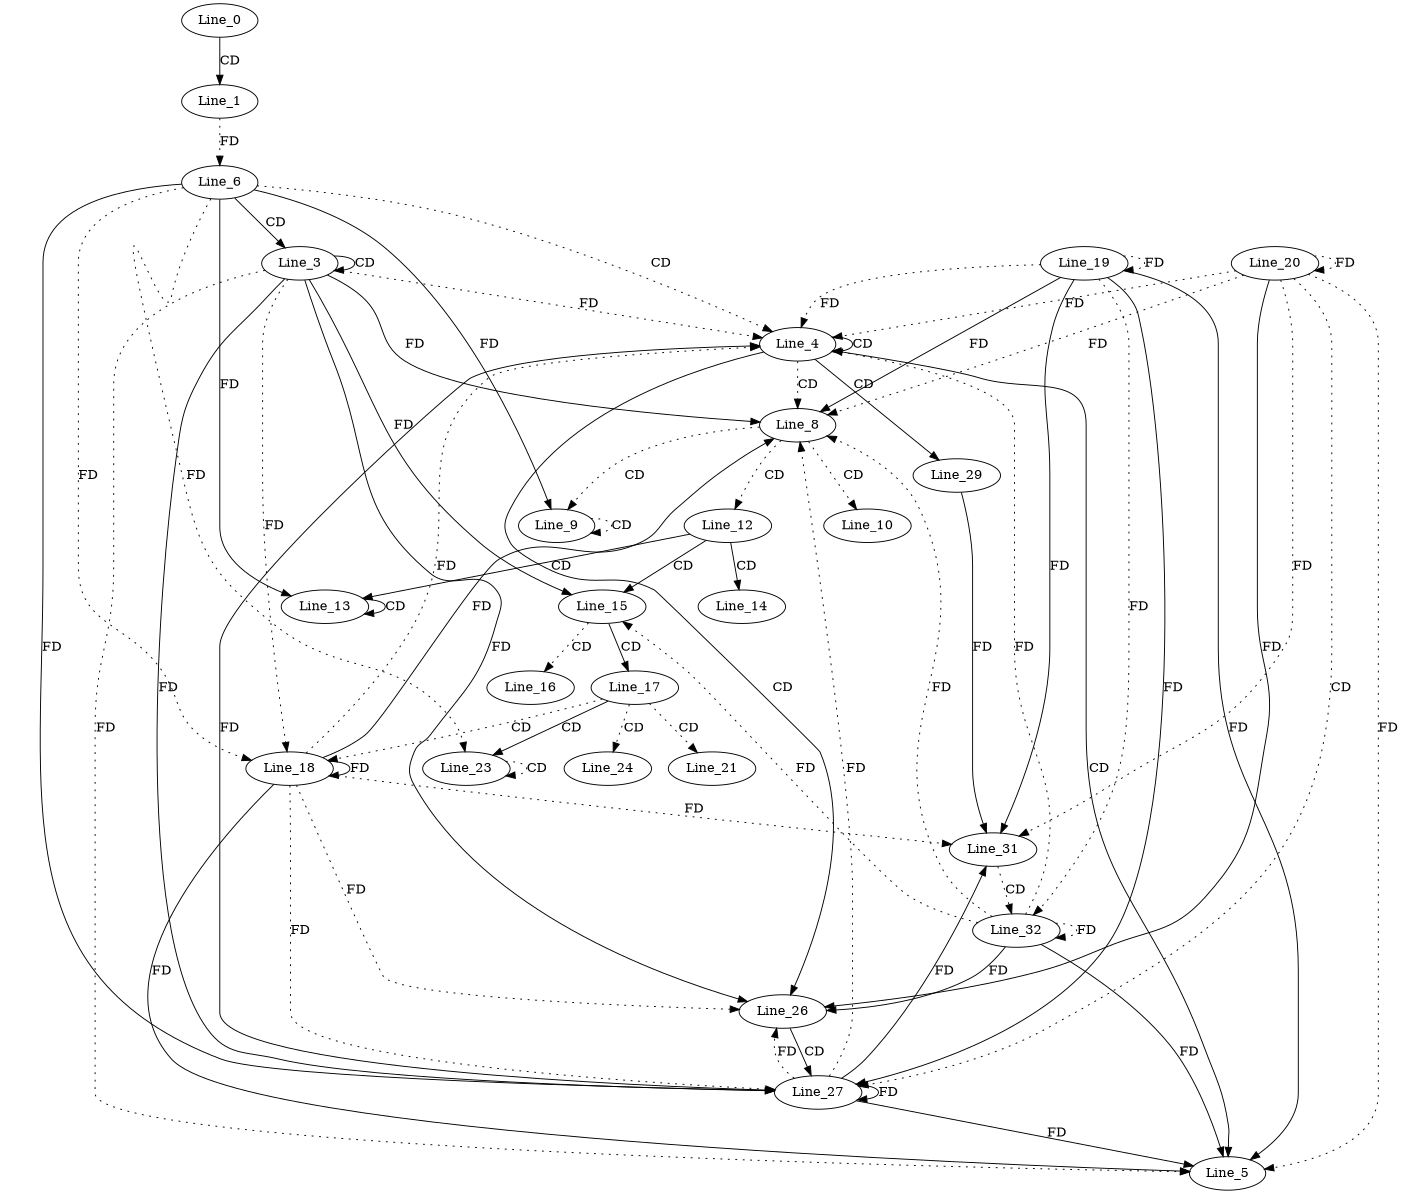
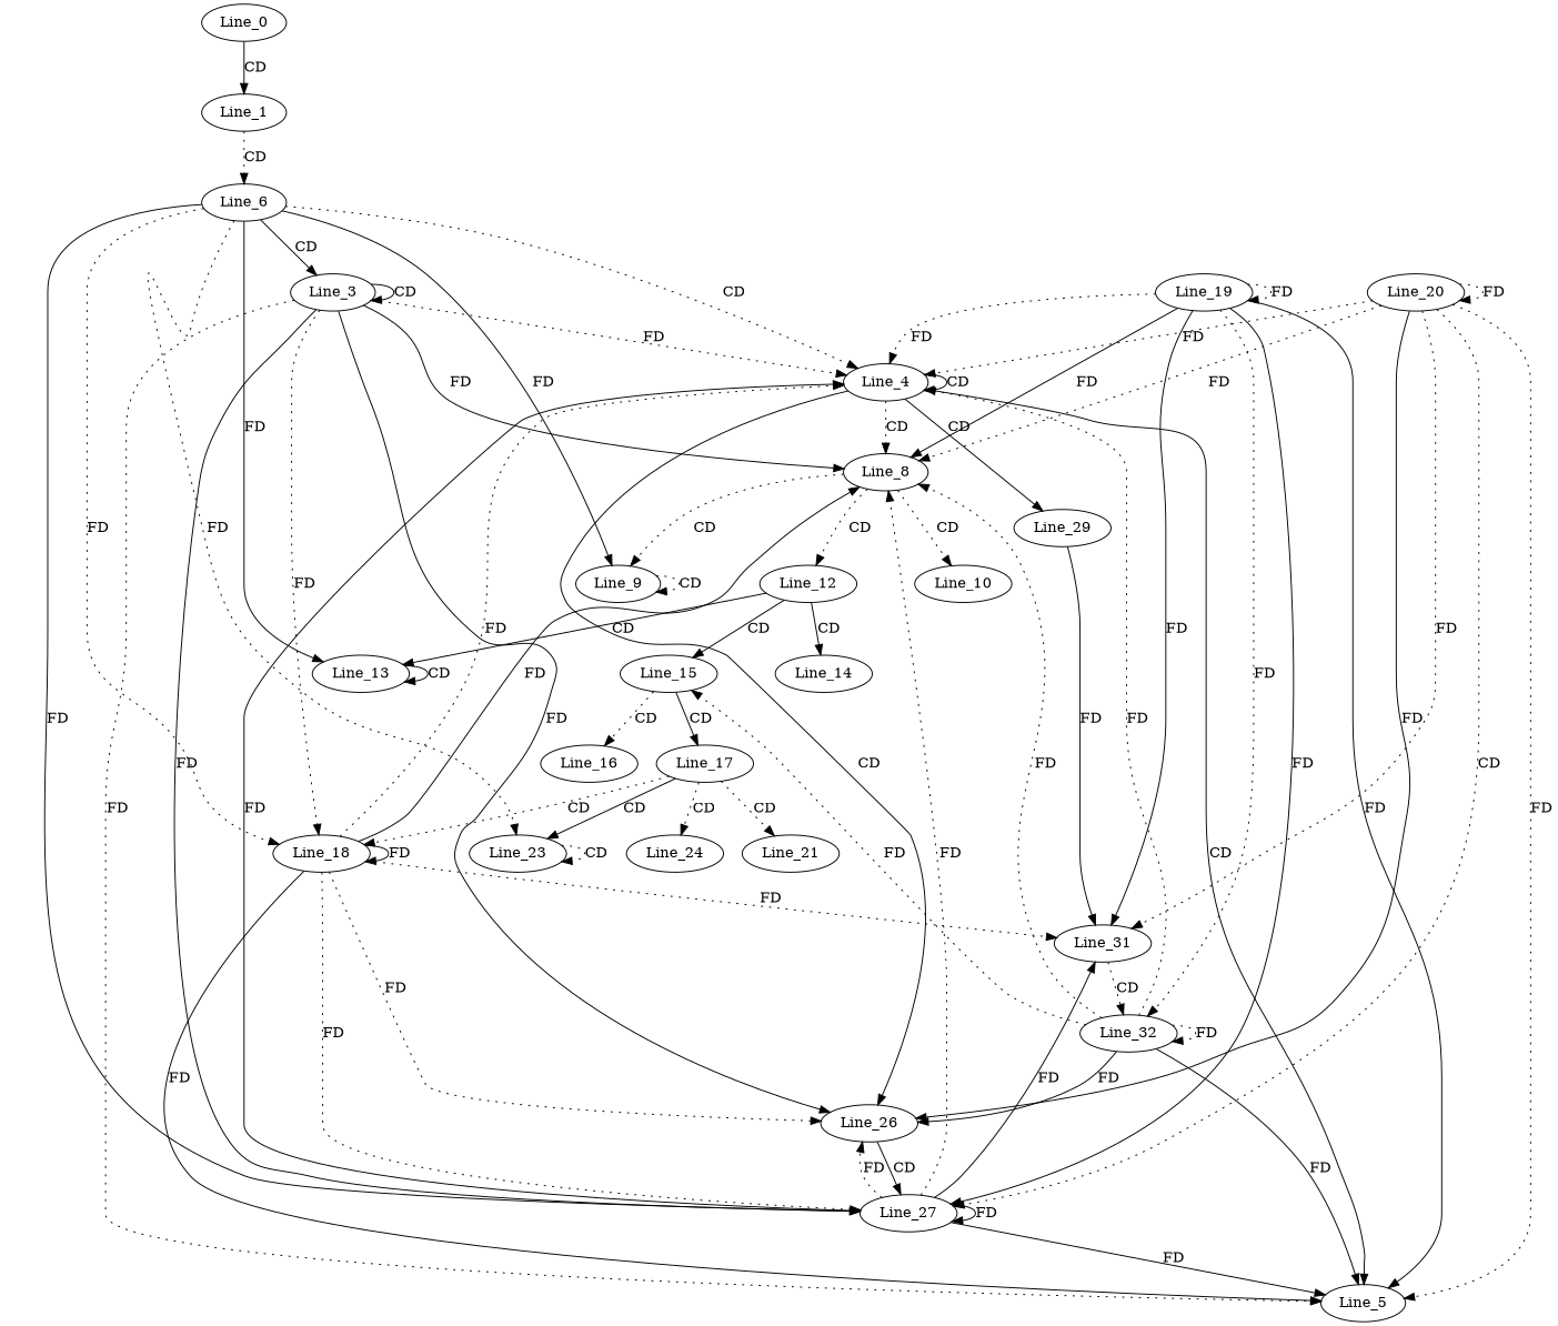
  digraph {
    edge [style=dotted]
    Line_0
    Line_1
    n3 [label=Line_6]
    Line_3
    Line_4
    Line_9
    Line_13
    Line_18
    Line_23
    Line_27
    Line_5
    Line_8
    Line_15
    Line_26
    Line_29
    Line_31
    Line_10
    Line_12
    Line_16
    Line_17
    Line_14
    Line_21
    Line_24
    Line_32
    Line_19
    Line_20
    Line_0 -> Line_1 [label=CD style=solid]
-   Line_1 -> n3 [label=FD]
+   Line_1 -> n3 [label=CD]
    n3 -> Line_3 [label=CD style=solid]
    n3 -> Line_4 [label=CD]
    n3 -> Line_9 [label=FD style=solid]
    n3 -> Line_13 [label=FD style=solid]
    n3 -> Line_18 [label=FD]
    n3 -> Line_23 [label=FD]
    n3 -> Line_27 [label=FD style=solid]
    Line_3 -> Line_3 [label=CD style=solid]
    Line_3 -> Line_4 [label=FD]
    Line_3 -> Line_18 [label=FD]
    Line_3 -> Line_27 [label=FD style=solid]
    Line_3 -> Line_5 [label=FD]
    Line_3 -> Line_8 [label=FD style=solid]
-   Line_3 -> Line_15 [label=FD style=solid]
    Line_3 -> Line_26 [label=FD style=solid]
    Line_4 -> Line_4 [label=CD style=solid]
    Line_4 -> Line_5 [label=CD style=solid]
    Line_4 -> Line_8 [label=CD]
    Line_4 -> Line_26 [label=CD style=solid]
    Line_4 -> Line_29 [label=CD style=solid]
    Line_9 -> Line_9 [label=CD]
    Line_13 -> Line_13 [label=CD style=solid]
    Line_18 -> Line_4 [label=FD]
    Line_18 -> Line_18 [label=FD style=solid]
    Line_18 -> Line_27 [label=FD]
    Line_18 -> Line_5 [label=FD style=solid]
    Line_18 -> Line_8 [label=FD style=solid]
    Line_18 -> Line_26 [label=FD]
    Line_18 -> Line_31 [label=FD]
    Line_23 -> Line_23 [label=CD]
    Line_27 -> Line_4 [label=FD style=solid]
    Line_27 -> Line_27 [label=FD style=solid]
    Line_27 -> Line_5 [label=FD style=solid]
    Line_27 -> Line_8 [label=FD]
    Line_27 -> Line_26 [label=FD]
    Line_27 -> Line_31 [label=FD style=solid]
    Line_8 -> Line_9 [label=CD]
    Line_8 -> Line_10 [label=CD]
    Line_8 -> Line_12 [label=CD]
    Line_15 -> Line_16 [label=CD]
    Line_15 -> Line_17 [label=CD style=solid]
    Line_26 -> Line_27 [label=CD style=solid]
    Line_29 -> Line_31 [label=FD style=solid]
    Line_31 -> Line_32 [label=CD]
    Line_12 -> Line_13 [label=CD style=solid]
    Line_12 -> Line_15 [label=CD style=solid]
    Line_12 -> Line_14 [label=CD style=solid]
    Line_17 -> Line_18 [label=CD]
    Line_17 -> Line_23 [label=CD style=solid]
    Line_17 -> Line_21 [label=CD]
    Line_17 -> Line_24 [label=CD]
    Line_32 -> Line_4 [label=FD]
    Line_32 -> Line_5 [label=FD style=solid]
    Line_32 -> Line_8 [label=FD]
    Line_32 -> Line_15 [label=FD]
    Line_32 -> Line_26 [label=FD style=solid]
    Line_32 -> Line_32 [label=FD]
    Line_19 -> Line_4 [label=FD]
    Line_19 -> Line_27 [label=FD style=solid]
    Line_19 -> Line_5 [label=FD style=solid]
    Line_19 -> Line_8 [label=FD style=solid]
    Line_19 -> Line_31 [label=FD style=solid]
    Line_19 -> Line_32 [label=FD]
    Line_19 -> Line_19 [label=FD]
    Line_20 -> Line_4 [label=FD]
    Line_20 -> Line_27 [label=CD]
    Line_20 -> Line_5 [label=FD]
    Line_20 -> Line_8 [label=FD]
    Line_20 -> Line_26 [label=FD style=solid]
    Line_20 -> Line_31 [label=FD]
    Line_20 -> Line_20 [label=FD]
  }
